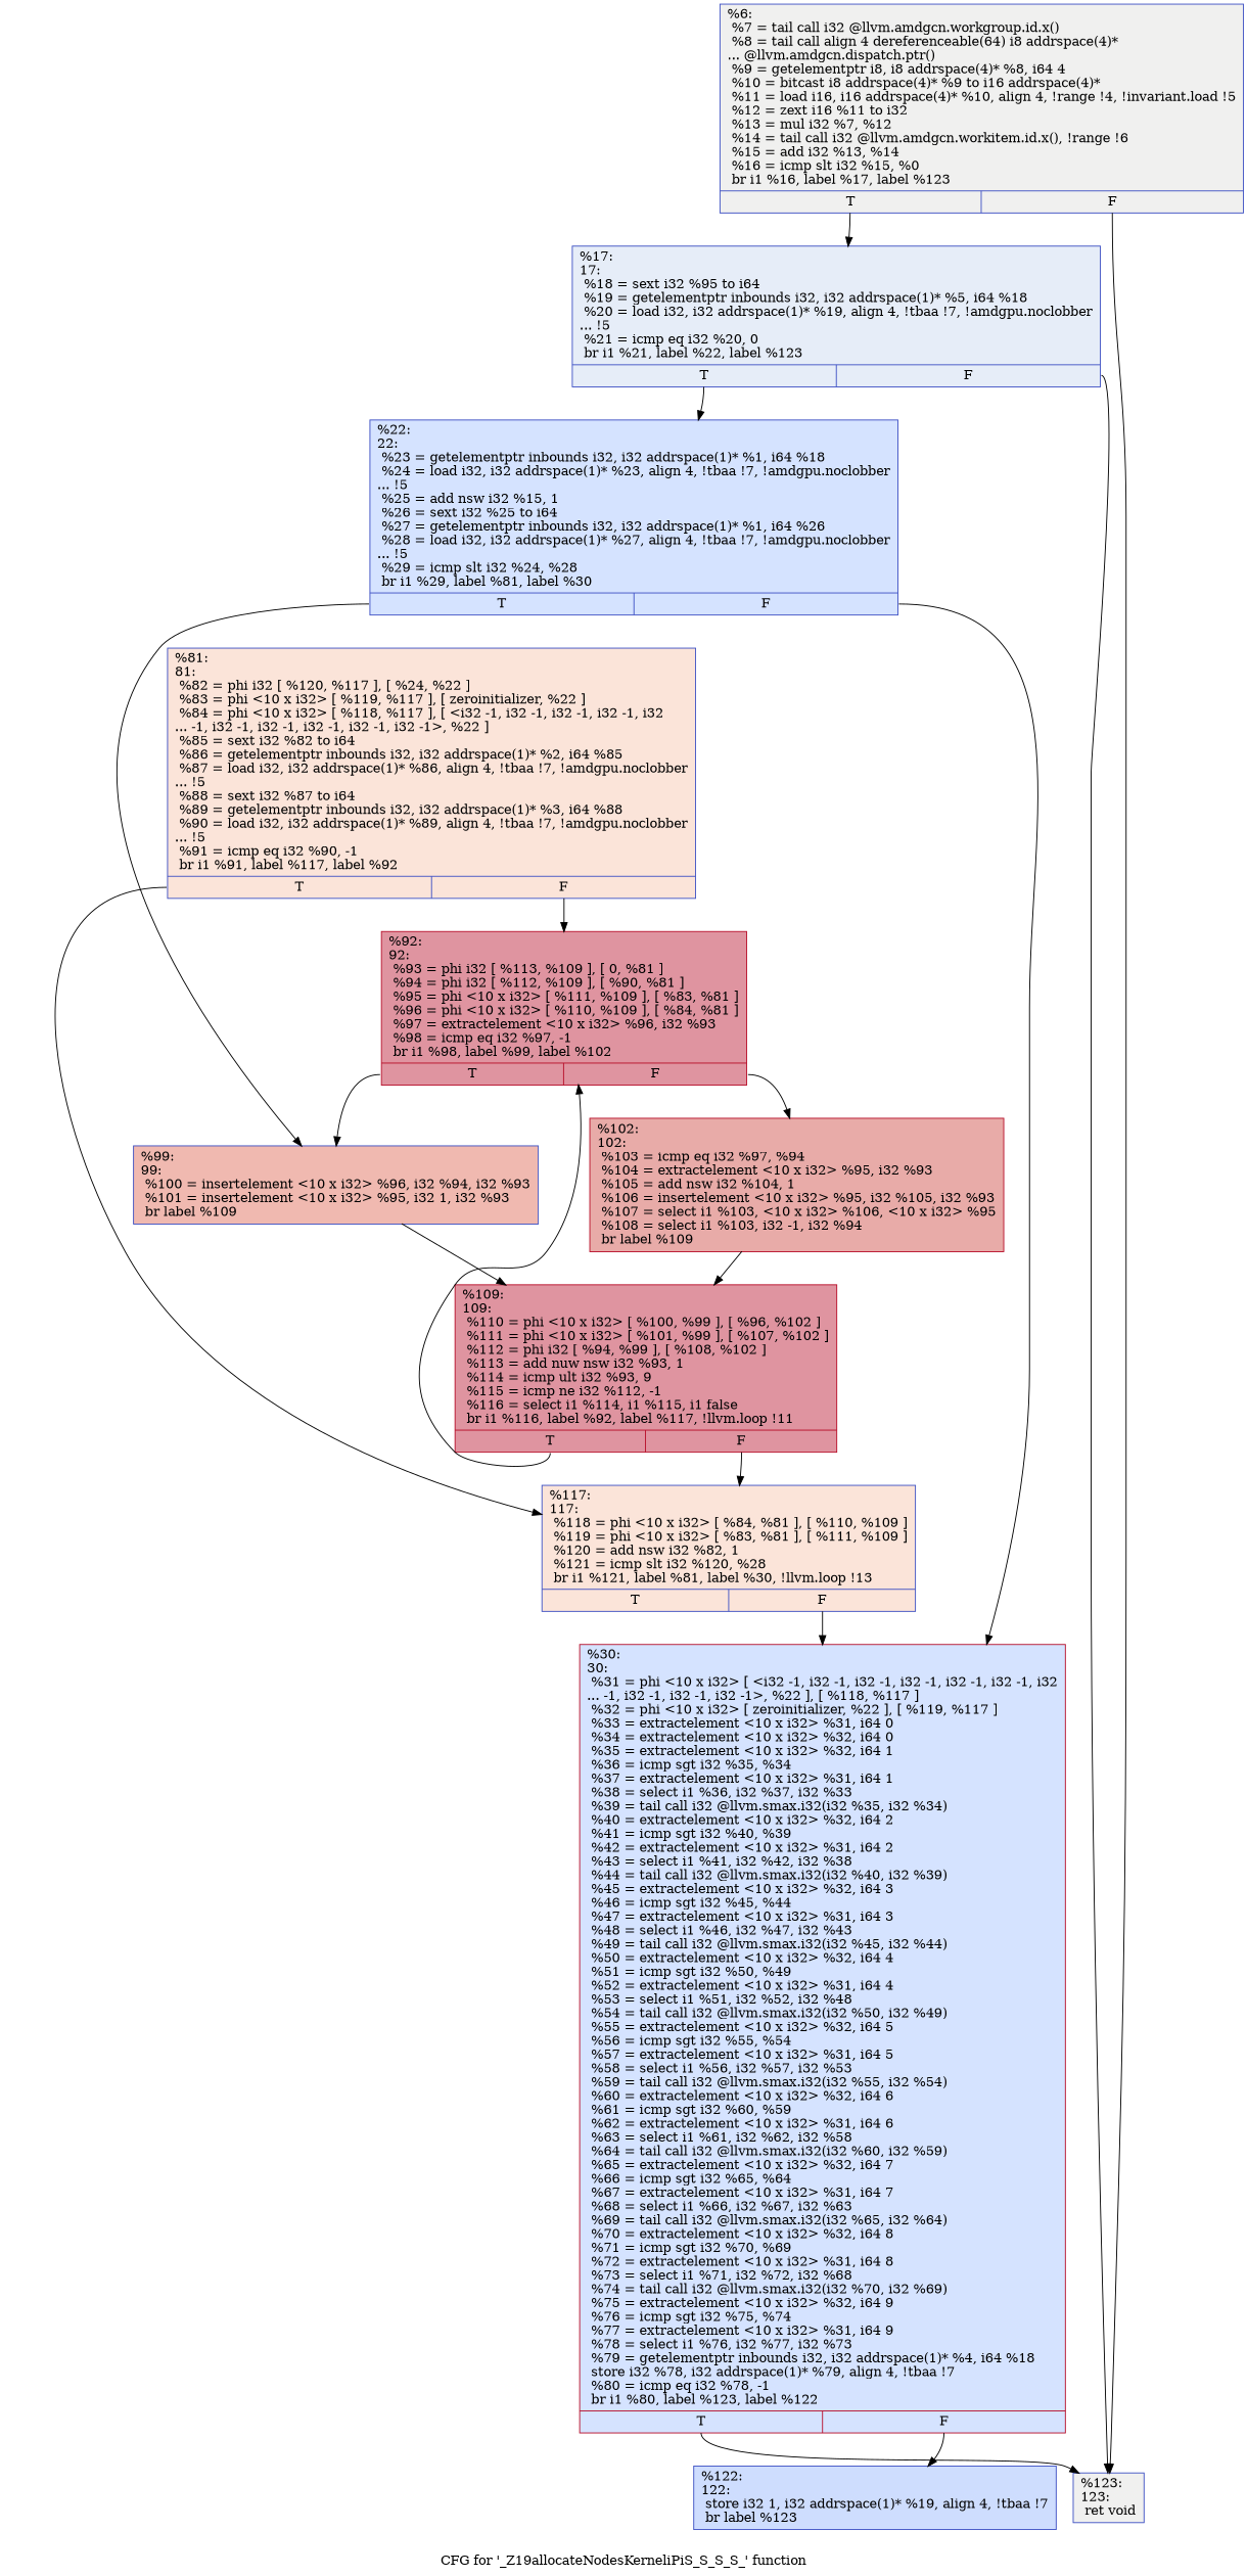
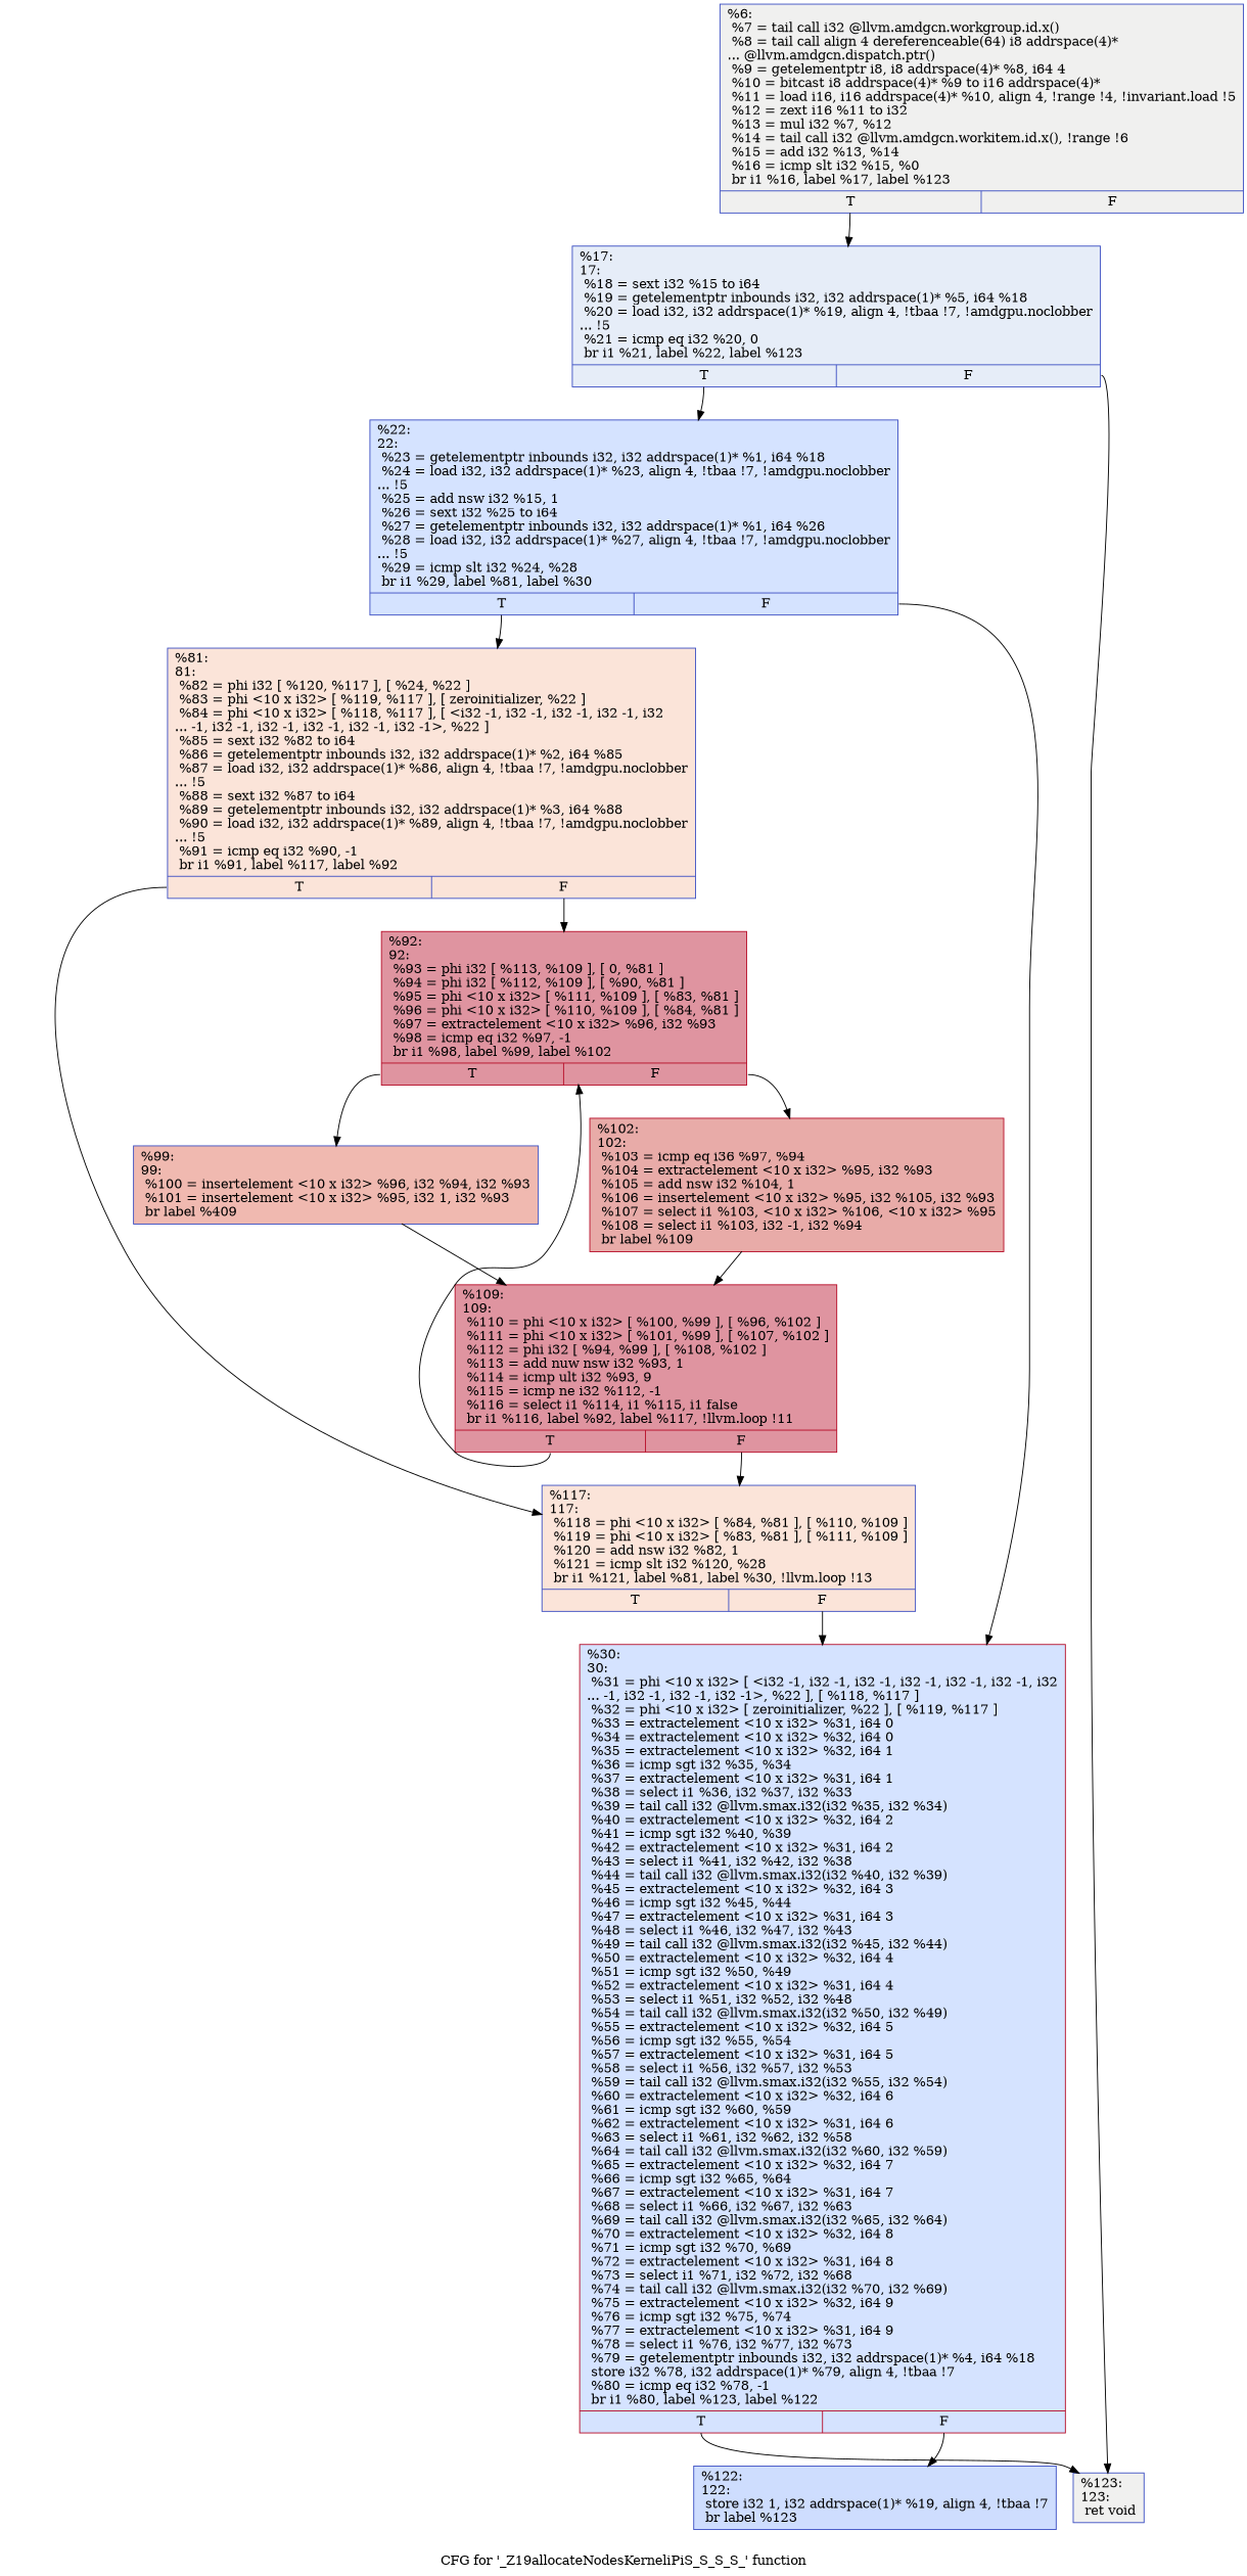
  digraph {
    label="CFG for '_Z19allocateNodesKerneliPiS_S_S_S_' function"
    node [color="#3d50c3ff" fillcolor="#dedcdb70" shape=record style=filled]
    edge [tailport=s0]
    n1 [label="{%6:\l  %7 = tail call i32 @llvm.amdgcn.workgroup.id.x()\l  %8 = tail call align 4 dereferenceable(64) i8 addrspace(4)*\l... @llvm.amdgcn.dispatch.ptr()\l  %9 = getelementptr i8, i8 addrspace(4)* %8, i64 4\l  %10 = bitcast i8 addrspace(4)* %9 to i16 addrspace(4)*\l  %11 = load i16, i16 addrspace(4)* %10, align 4, !range !4, !invariant.load !5\l  %12 = zext i16 %11 to i32\l  %13 = mul i32 %7, %12\l  %14 = tail call i32 @llvm.amdgcn.workitem.id.x(), !range !6\l  %15 = add i32 %13, %14\l  %16 = icmp slt i32 %15, %0\l  br i1 %16, label %17, label %123\l|{<s0>T|<s1>F}}"]
-   n2 [fillcolor="#c7d7f070" label="{%17:\l17:                                               \l  %18 = sext i32 %95 to i64\l  %19 = getelementptr inbounds i32, i32 addrspace(1)* %5, i64 %18\l  %20 = load i32, i32 addrspace(1)* %19, align 4, !tbaa !7, !amdgpu.noclobber\l... !5\l  %21 = icmp eq i32 %20, 0\l  br i1 %21, label %22, label %123\l|{<s0>T|<s1>F}}"]
+   n2 [fillcolor="#c7d7f070" label="{%17:\l17:                                               \l  %18 = sext i32 %15 to i64\l  %19 = getelementptr inbounds i32, i32 addrspace(1)* %5, i64 %18\l  %20 = load i32, i32 addrspace(1)* %19, align 4, !tbaa !7, !amdgpu.noclobber\l... !5\l  %21 = icmp eq i32 %20, 0\l  br i1 %21, label %22, label %123\l|{<s0>T|<s1>F}}"]
    n3 [label="{%123:\l123:                                              \l  ret void\l}"]
    n4 [fillcolor="#a1c0ff70" label="{%22:\l22:                                               \l  %23 = getelementptr inbounds i32, i32 addrspace(1)* %1, i64 %18\l  %24 = load i32, i32 addrspace(1)* %23, align 4, !tbaa !7, !amdgpu.noclobber\l... !5\l  %25 = add nsw i32 %15, 1\l  %26 = sext i32 %25 to i64\l  %27 = getelementptr inbounds i32, i32 addrspace(1)* %1, i64 %26\l  %28 = load i32, i32 addrspace(1)* %27, align 4, !tbaa !7, !amdgpu.noclobber\l... !5\l  %29 = icmp slt i32 %24, %28\l  br i1 %29, label %81, label %30\l|{<s0>T|<s1>F}}"]
    n5 [fillcolor="#f5c1a970" label="{%81:\l81:                                               \l  %82 = phi i32 [ %120, %117 ], [ %24, %22 ]\l  %83 = phi \<10 x i32\> [ %119, %117 ], [ zeroinitializer, %22 ]\l  %84 = phi \<10 x i32\> [ %118, %117 ], [ \<i32 -1, i32 -1, i32 -1, i32 -1, i32\l... -1, i32 -1, i32 -1, i32 -1, i32 -1, i32 -1\>, %22 ]\l  %85 = sext i32 %82 to i64\l  %86 = getelementptr inbounds i32, i32 addrspace(1)* %2, i64 %85\l  %87 = load i32, i32 addrspace(1)* %86, align 4, !tbaa !7, !amdgpu.noclobber\l... !5\l  %88 = sext i32 %87 to i64\l  %89 = getelementptr inbounds i32, i32 addrspace(1)* %3, i64 %88\l  %90 = load i32, i32 addrspace(1)* %89, align 4, !tbaa !7, !amdgpu.noclobber\l... !5\l  %91 = icmp eq i32 %90, -1\l  br i1 %91, label %117, label %92\l|{<s0>T|<s1>F}}"]
    n6 [color="#b70d28ff" fillcolor="#a1c0ff70" label="{%30:\l30:                                               \l  %31 = phi \<10 x i32\> [ \<i32 -1, i32 -1, i32 -1, i32 -1, i32 -1, i32 -1, i32\l... -1, i32 -1, i32 -1, i32 -1\>, %22 ], [ %118, %117 ]\l  %32 = phi \<10 x i32\> [ zeroinitializer, %22 ], [ %119, %117 ]\l  %33 = extractelement \<10 x i32\> %31, i64 0\l  %34 = extractelement \<10 x i32\> %32, i64 0\l  %35 = extractelement \<10 x i32\> %32, i64 1\l  %36 = icmp sgt i32 %35, %34\l  %37 = extractelement \<10 x i32\> %31, i64 1\l  %38 = select i1 %36, i32 %37, i32 %33\l  %39 = tail call i32 @llvm.smax.i32(i32 %35, i32 %34)\l  %40 = extractelement \<10 x i32\> %32, i64 2\l  %41 = icmp sgt i32 %40, %39\l  %42 = extractelement \<10 x i32\> %31, i64 2\l  %43 = select i1 %41, i32 %42, i32 %38\l  %44 = tail call i32 @llvm.smax.i32(i32 %40, i32 %39)\l  %45 = extractelement \<10 x i32\> %32, i64 3\l  %46 = icmp sgt i32 %45, %44\l  %47 = extractelement \<10 x i32\> %31, i64 3\l  %48 = select i1 %46, i32 %47, i32 %43\l  %49 = tail call i32 @llvm.smax.i32(i32 %45, i32 %44)\l  %50 = extractelement \<10 x i32\> %32, i64 4\l  %51 = icmp sgt i32 %50, %49\l  %52 = extractelement \<10 x i32\> %31, i64 4\l  %53 = select i1 %51, i32 %52, i32 %48\l  %54 = tail call i32 @llvm.smax.i32(i32 %50, i32 %49)\l  %55 = extractelement \<10 x i32\> %32, i64 5\l  %56 = icmp sgt i32 %55, %54\l  %57 = extractelement \<10 x i32\> %31, i64 5\l  %58 = select i1 %56, i32 %57, i32 %53\l  %59 = tail call i32 @llvm.smax.i32(i32 %55, i32 %54)\l  %60 = extractelement \<10 x i32\> %32, i64 6\l  %61 = icmp sgt i32 %60, %59\l  %62 = extractelement \<10 x i32\> %31, i64 6\l  %63 = select i1 %61, i32 %62, i32 %58\l  %64 = tail call i32 @llvm.smax.i32(i32 %60, i32 %59)\l  %65 = extractelement \<10 x i32\> %32, i64 7\l  %66 = icmp sgt i32 %65, %64\l  %67 = extractelement \<10 x i32\> %31, i64 7\l  %68 = select i1 %66, i32 %67, i32 %63\l  %69 = tail call i32 @llvm.smax.i32(i32 %65, i32 %64)\l  %70 = extractelement \<10 x i32\> %32, i64 8\l  %71 = icmp sgt i32 %70, %69\l  %72 = extractelement \<10 x i32\> %31, i64 8\l  %73 = select i1 %71, i32 %72, i32 %68\l  %74 = tail call i32 @llvm.smax.i32(i32 %70, i32 %69)\l  %75 = extractelement \<10 x i32\> %32, i64 9\l  %76 = icmp sgt i32 %75, %74\l  %77 = extractelement \<10 x i32\> %31, i64 9\l  %78 = select i1 %76, i32 %77, i32 %73\l  %79 = getelementptr inbounds i32, i32 addrspace(1)* %4, i64 %18\l  store i32 %78, i32 addrspace(1)* %79, align 4, !tbaa !7\l  %80 = icmp eq i32 %78, -1\l  br i1 %80, label %123, label %122\l|{<s0>T|<s1>F}}"]
    n7 [fillcolor="#f5c1a970" label="{%117:\l117:                                              \l  %118 = phi \<10 x i32\> [ %84, %81 ], [ %110, %109 ]\l  %119 = phi \<10 x i32\> [ %83, %81 ], [ %111, %109 ]\l  %120 = add nsw i32 %82, 1\l  %121 = icmp slt i32 %120, %28\l  br i1 %121, label %81, label %30, !llvm.loop !13\l|{<s0>T|<s1>F}}"]
    n8 [color="#b70d28ff" fillcolor="#b70d2870" label="{%92:\l92:                                               \l  %93 = phi i32 [ %113, %109 ], [ 0, %81 ]\l  %94 = phi i32 [ %112, %109 ], [ %90, %81 ]\l  %95 = phi \<10 x i32\> [ %111, %109 ], [ %83, %81 ]\l  %96 = phi \<10 x i32\> [ %110, %109 ], [ %84, %81 ]\l  %97 = extractelement \<10 x i32\> %96, i32 %93\l  %98 = icmp eq i32 %97, -1\l  br i1 %98, label %99, label %102\l|{<s0>T|<s1>F}}"]
    n9 [fillcolor="#8fb1fe70" label="{%122:\l122:                                              \l  store i32 1, i32 addrspace(1)* %19, align 4, !tbaa !7\l  br label %123\l}"]
-   n10 [fillcolor="#de614d70" label="{%99:\l99:                                               \l  %100 = insertelement \<10 x i32\> %96, i32 %94, i32 %93\l  %101 = insertelement \<10 x i32\> %95, i32 1, i32 %93\l  br label %109\l}"]
-   n11 [color="#b70d28ff" fillcolor="#cc403a70" label="{%102:\l102:                                              \l  %103 = icmp eq i32 %97, %94\l  %104 = extractelement \<10 x i32\> %95, i32 %93\l  %105 = add nsw i32 %104, 1\l  %106 = insertelement \<10 x i32\> %95, i32 %105, i32 %93\l  %107 = select i1 %103, \<10 x i32\> %106, \<10 x i32\> %95\l  %108 = select i1 %103, i32 -1, i32 %94\l  br label %109\l}"]
+   n10 [fillcolor="#de614d70" label="{%99:\l99:                                               \l  %100 = insertelement \<10 x i32\> %96, i32 %94, i32 %93\l  %101 = insertelement \<10 x i32\> %95, i32 1, i32 %93\l  br label %409\l}"]
+   n11 [color="#b70d28ff" fillcolor="#cc403a70" label="{%102:\l102:                                              \l  %103 = icmp eq i36 %97, %94\l  %104 = extractelement \<10 x i32\> %95, i32 %93\l  %105 = add nsw i32 %104, 1\l  %106 = insertelement \<10 x i32\> %95, i32 %105, i32 %93\l  %107 = select i1 %103, \<10 x i32\> %106, \<10 x i32\> %95\l  %108 = select i1 %103, i32 -1, i32 %94\l  br label %109\l}"]
    n12 [color="#b70d28ff" fillcolor="#b70d2870" label="{%109:\l109:                                              \l  %110 = phi \<10 x i32\> [ %100, %99 ], [ %96, %102 ]\l  %111 = phi \<10 x i32\> [ %101, %99 ], [ %107, %102 ]\l  %112 = phi i32 [ %94, %99 ], [ %108, %102 ]\l  %113 = add nuw nsw i32 %93, 1\l  %114 = icmp ult i32 %93, 9\l  %115 = icmp ne i32 %112, -1\l  %116 = select i1 %114, i1 %115, i1 false\l  br i1 %116, label %92, label %117, !llvm.loop !11\l|{<s0>T|<s1>F}}"]
    n1 -> n2
-   n1 -> n3 [tailport=s1]
    n2 -> n3 [tailport=s1]
    n2 -> n4
-   n4 -> n10
+   n4 -> n5
    n4 -> n6 [tailport=s1]
    n5 -> n7
    n5 -> n8 [tailport=s1]
    n6 -> n3
    n6 -> n9 [tailport=s1]
    n7 -> n6 [tailport=s1]
    n8 -> n10
    n8 -> n11 [tailport=s1]
    n10 -> n12
    n11 -> n12
    n12 -> n7 [tailport=s1]
    n12 -> n8
  }
